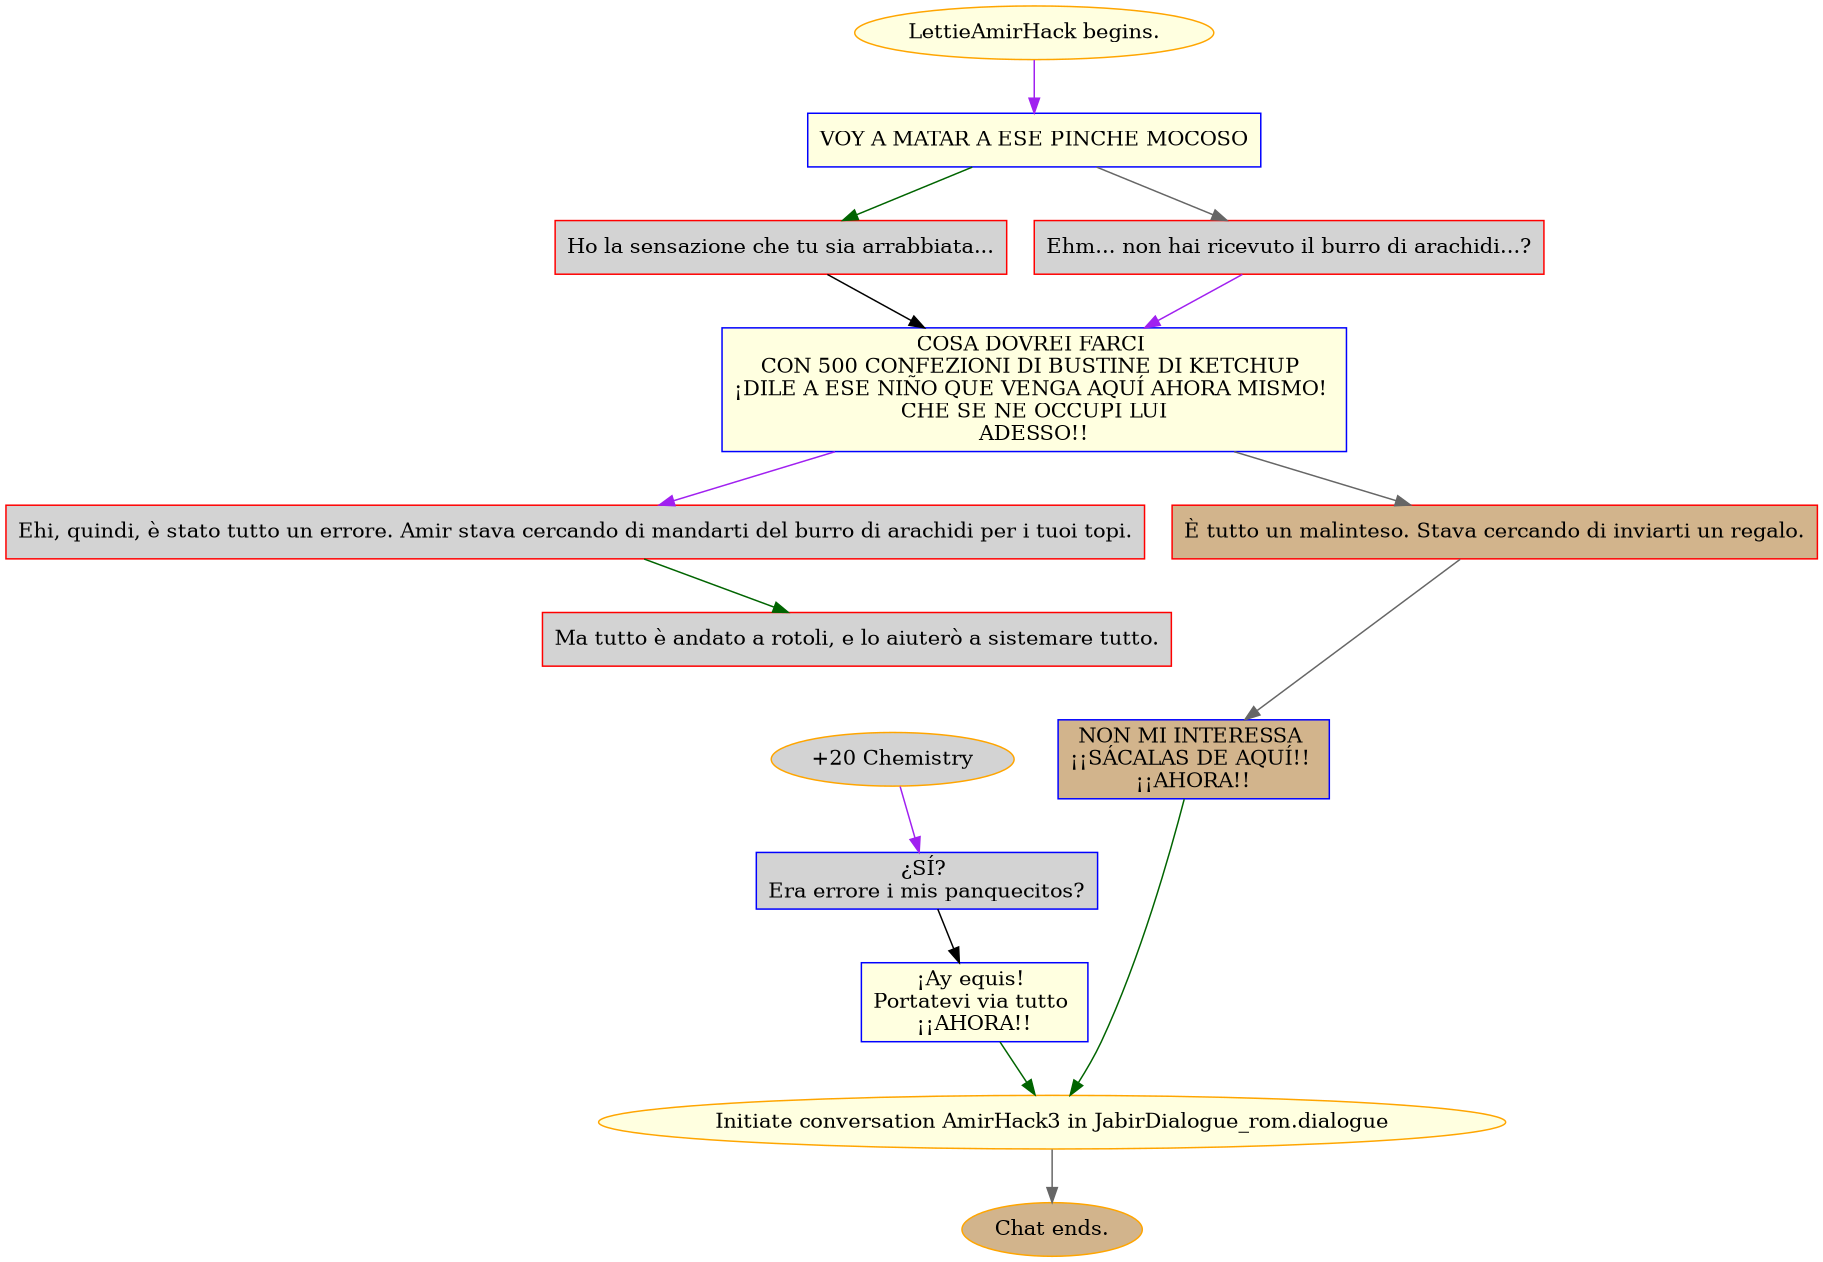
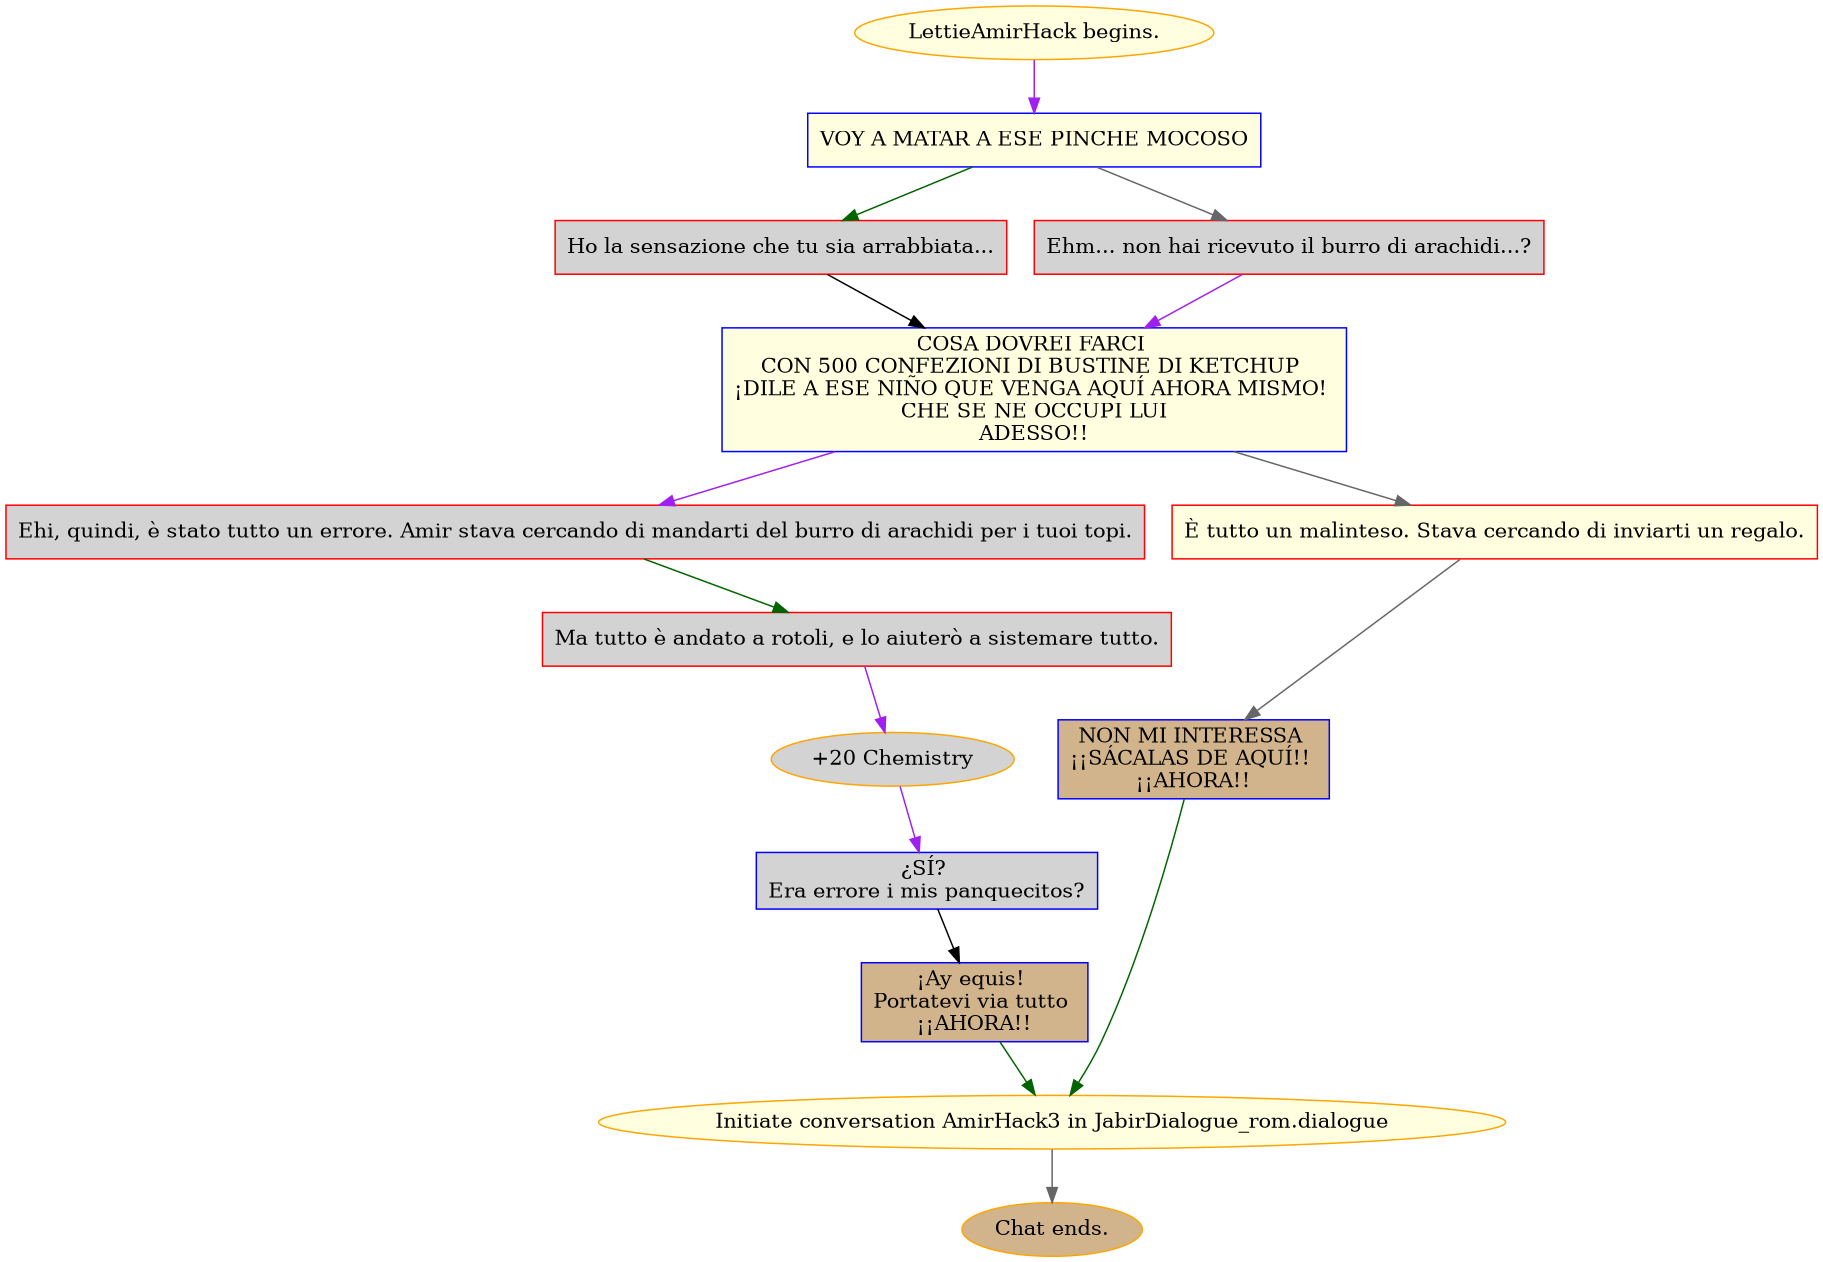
  digraph {
    node [color=blue fillcolor=lightyellow style=filled shape=box]
    edge [color=purple]
    "LettieAmirHack begins." [color=orange shape=""]
    n2 [label="VOY A MATAR A ESE PINCHE MOCOSO"]
    n3 [color=red fillcolor=lightgrey label="Ho la sensazione che tu sia arrabbiata..."]
    n4 [color=red fillcolor=lightgrey label="Ehm... non hai ricevuto il burro di arachidi...?"]
    n5 [label="COSA DOVREI FARCI \nCON 500 CONFEZIONI DI BUSTINE DI KETCHUP \n¡DILE A ESE NIÑO QUE VENGA AQUÍ AHORA MISMO! \nCHE SE NE OCCUPI LUI\nADESSO!!"]
    n6 [color=red fillcolor=lightgrey label="Ehi, quindi, è stato tutto un errore. Amir stava cercando di mandarti del burro di arachidi per i tuoi topi."]
-   n7 [color=red fillcolor=tan label="È tutto un malinteso. Stava cercando di inviarti un regalo."]
+   n7 [color=red label="È tutto un malinteso. Stava cercando di inviarti un regalo."]
    n8 [color=red fillcolor=lightgrey label="Ma tutto è andato a rotoli, e lo aiuterò a sistemare tutto."]
    n9 [fillcolor=tan label="NON MI INTERESSA \n¡¡SÁCALAS DE AQUÍ!! \n¡¡AHORA!!"]
    n10 [color=orange fillcolor=lightgrey label="+20 Chemistry" shape=""]
    n11 [color=orange label="Initiate conversation AmirHack3 in JabirDialogue_rom.dialogue" shape=""]
    n12 [fillcolor=lightgrey label="¿SÍ? \nEra errore i mis panquecitos?"]
    "Chat ends." [color=orange fillcolor=tan shape=""]
-   n14 [label="¡Ay equis! \nPortatevi via tutto \n¡¡AHORA!!"]
+   n14 [fillcolor=tan label="¡Ay equis! \nPortatevi via tutto \n¡¡AHORA!!"]
    "LettieAmirHack begins." -> n2
    n2 -> n3 [color=darkgreen]
    n2 -> n4 [color=gray40]
    n3 -> n5 [color=black]
    n4 -> n5
    n5 -> n6
    n5 -> n7 [color=gray40]
    n6 -> n8 [color=darkgreen]
    n7 -> n9 [color=gray40]
+   n8 -> n10
    n9 -> n11 [color=darkgreen]
    n10 -> n12
    n11 -> "Chat ends." [color=gray40]
    n12 -> n14 [color=black]
    n14 -> n11 [color=darkgreen]
  }
